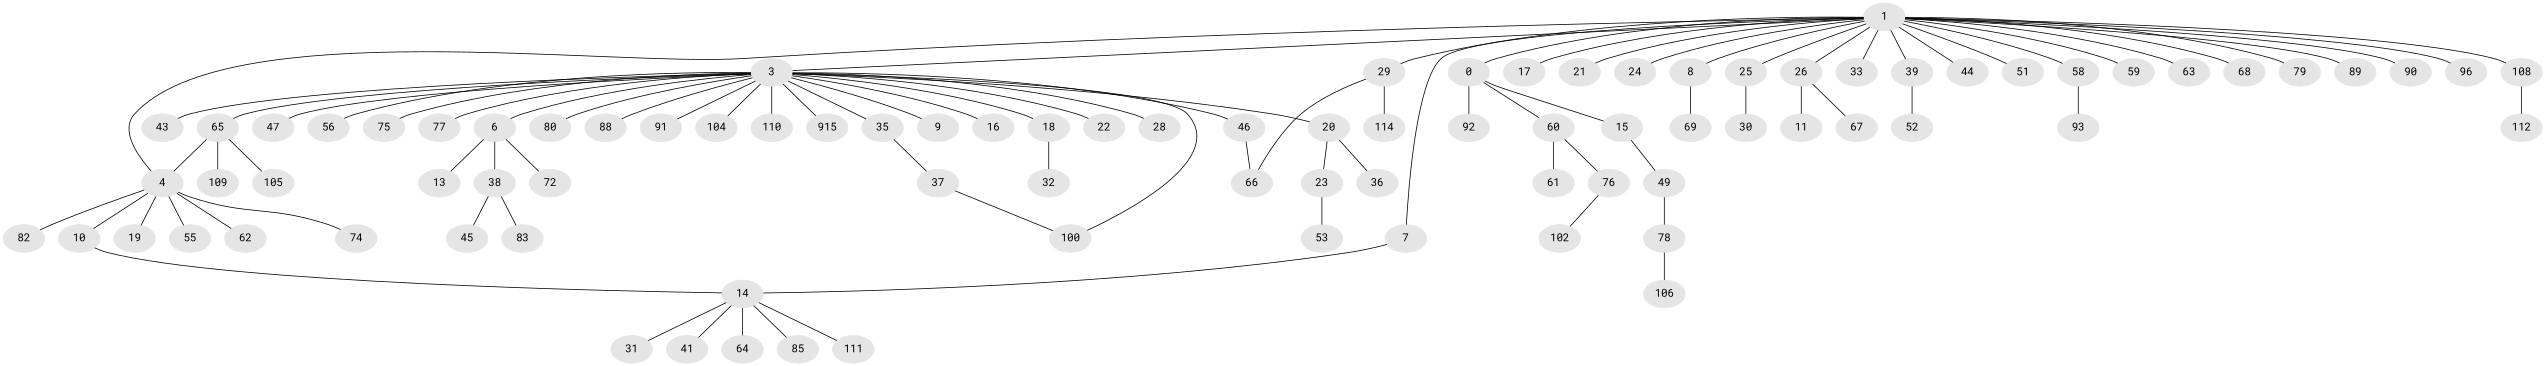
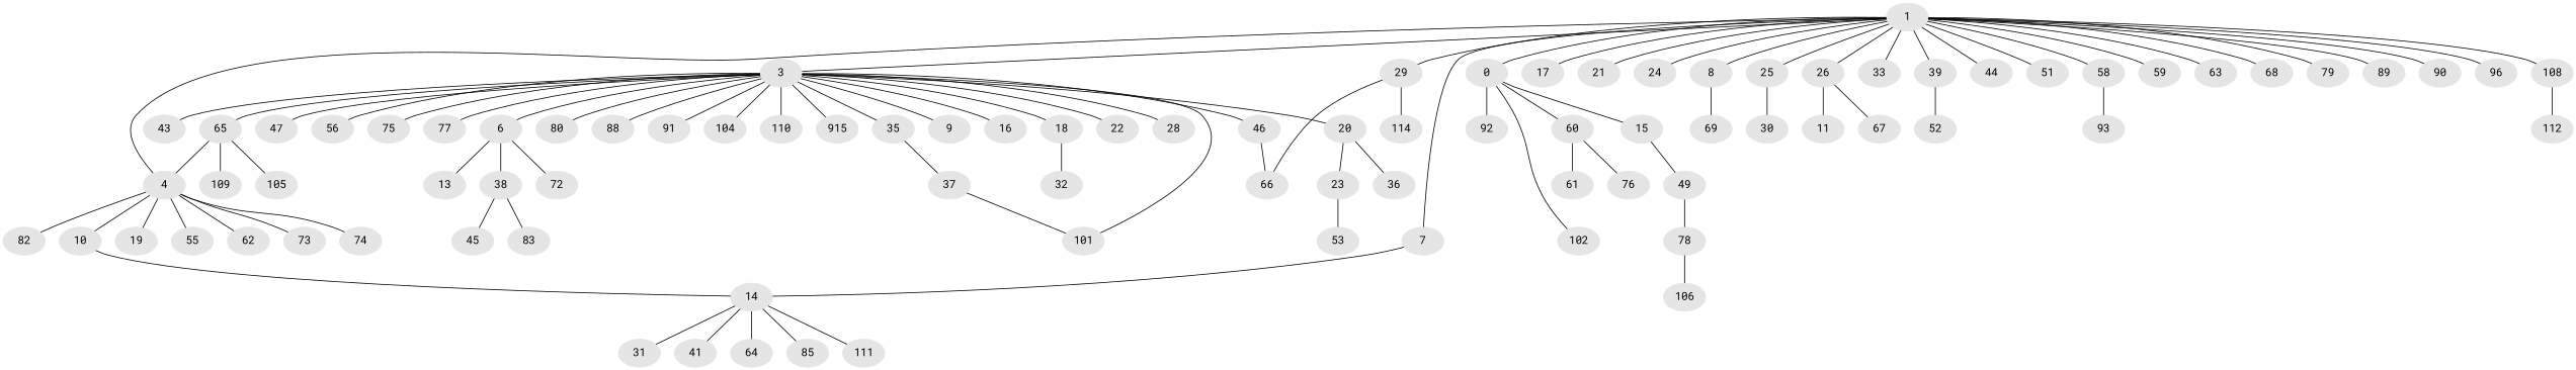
  graph {
    fontname="Roboto Mono"
    node [color=gray90 fontname="Roboto Mono" style=filled]
    edge [fontname="Roboto Mono"]
    1 [super="+2"]
    3 [super="+34"]
    4 [super="+84"]
    n4 [label=0 super="+12"]
    7
    8 [super="+27"]
    17
    21
    24
    25 [super="+48"]
    26 [super="+81"]
    29 [super="+106"]
    33
    39 [super="+42"]
    44 [super="+99"]
    51
    58 [super="+113"]
    59
    63
    68
    79
    89
    90
    n24 [label=96]
    108
    6 [super="+54"]
    9 [super="+86"]
    16 [super="+71"]
    18 [super="+40"]
    20
    22
    28
    35
    43 [super="+107"]
    46
    47
    56
    65
    75
    77 [super="+98"]
    80
    88
    91
-   100
+   100 [label=101]
    104
    110
    n47 [label=915]
    10
    19
    55
    62
+   73
    74 [super="+101"]
    82
    15 [super="+95"]
    60
    92
    102
    14 [super="+70"]
    69
    30 [super="+57"]
    11
    67
    66
    114
    52
    93
    112
    13
    38
    72
    32
    23
    36 [super="+50"]
    37 [super="+87"]
    105
    109
    49
    61
    76
    45
    83
    31 [super="+96"]
    41
    64
    85 [super="+103"]
    111
    78 [super="+94"]
    53
    n90 [label=106]
    1 -- 3
    1 -- 4
    1 -- n4
    1 -- 7
    1 -- 8
    1 -- 17
    1 -- 21
    1 -- 24
    1 -- 25
    1 -- 26
    1 -- 29
    1 -- 33
    1 -- 39
    1 -- 44
    1 -- 51
    1 -- 58
    1 -- 59
    1 -- 63
    1 -- 68
    1 -- 79
    1 -- 89
    1 -- 90
    1 -- n24
    1 -- 108
    3 -- 6
    3 -- 9
    3 -- 16
    3 -- 18
    3 -- 20
    3 -- 22
    3 -- 28
    3 -- 35
    3 -- 43
    3 -- 46
    3 -- 47
    3 -- 56
    3 -- 65
    3 -- 75
    3 -- 77
    3 -- 80
    3 -- 88
    3 -- 91
    3 -- 100
    3 -- 104
    3 -- 110
    3 -- n47
    4 -- 10
    4 -- 19
    4 -- 55
    4 -- 62
+   4 -- 73
    4 -- 74
    4 -- 82
    n4 -- 15
    n4 -- 60
    n4 -- 92
-   76 -- 102
+   n4 -- 102
    7 -- 14
    8 -- 69
    25 -- 30
    26 -- 11
    26 -- 67
    29 -- 66
    29 -- 114
    39 -- 52
    58 -- 93
    108 -- 112
    6 -- 13
    6 -- 38
    6 -- 72
    18 -- 32
    20 -- 23
    20 -- 36
    35 -- 37
    46 -- 66
    65 -- 4
    65 -- 105
    65 -- 109
    10 -- 14
    15 -- 49
    60 -- 61
    60 -- 76
    14 -- 31
    14 -- 41
    14 -- 64
    14 -- 85
    14 -- 111
    38 -- 45
    38 -- 83
    23 -- 53
    37 -- 100
    49 -- 78
    78 -- n90
  }
